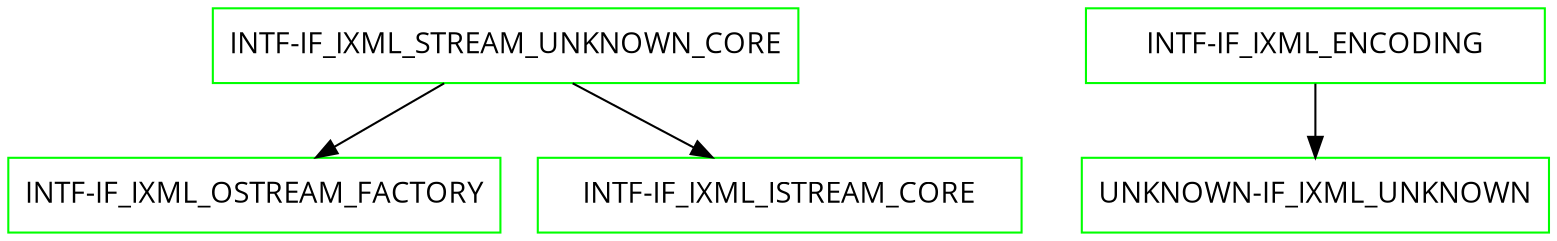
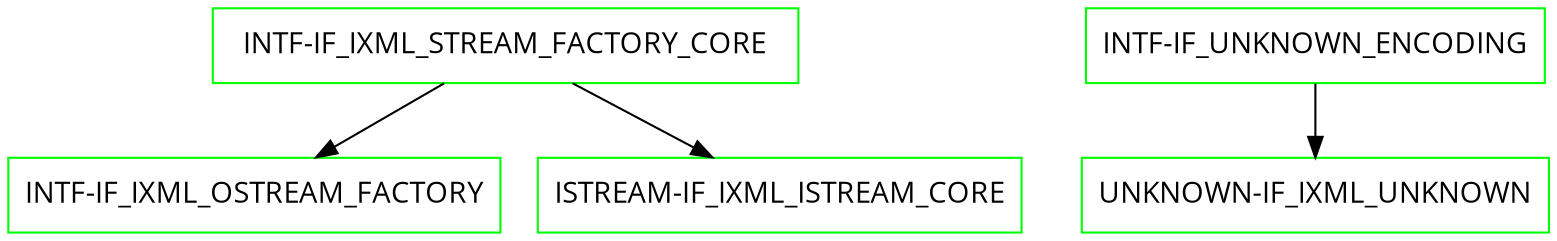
  digraph {
    fontname="Open Sans"
    node [color=green fontname="Open Sans" shape=box]
    edge [fontname="Open Sans"]
    n1 [label="INTF-IF_IXML_OSTREAM_FACTORY"]
-   "INTF-IF_IXML_STREAM_FACTORY_CORE" [label="INTF-IF_IXML_STREAM_UNKNOWN_CORE"]
-   "INTF-IF_IXML_ISTREAM_CORE"
+   "INTF-IF_IXML_STREAM_FACTORY_CORE"
+   "INTF-IF_IXML_ISTREAM_CORE" [label="ISTREAM-IF_IXML_ISTREAM_CORE"]
    n4 [label="UNKNOWN-IF_IXML_UNKNOWN"]
-   "INTF-IF_IXML_ENCODING"
+   "INTF-IF_IXML_ENCODING" [label="INTF-IF_UNKNOWN_ENCODING"]
    "INTF-IF_IXML_STREAM_FACTORY_CORE" -> n1
    "INTF-IF_IXML_STREAM_FACTORY_CORE" -> "INTF-IF_IXML_ISTREAM_CORE"
    "INTF-IF_IXML_ENCODING" -> n4
  }
